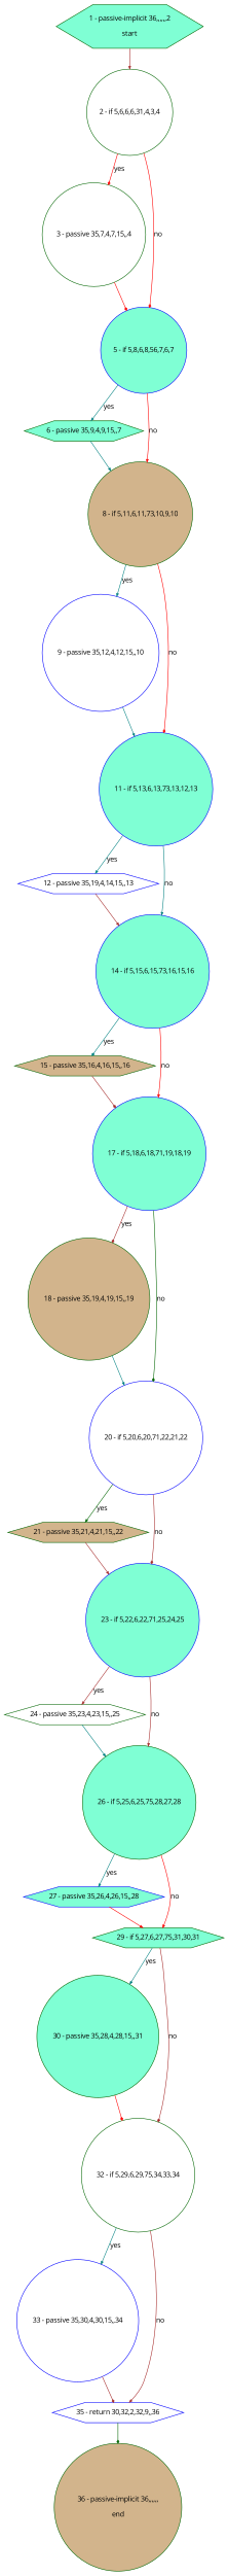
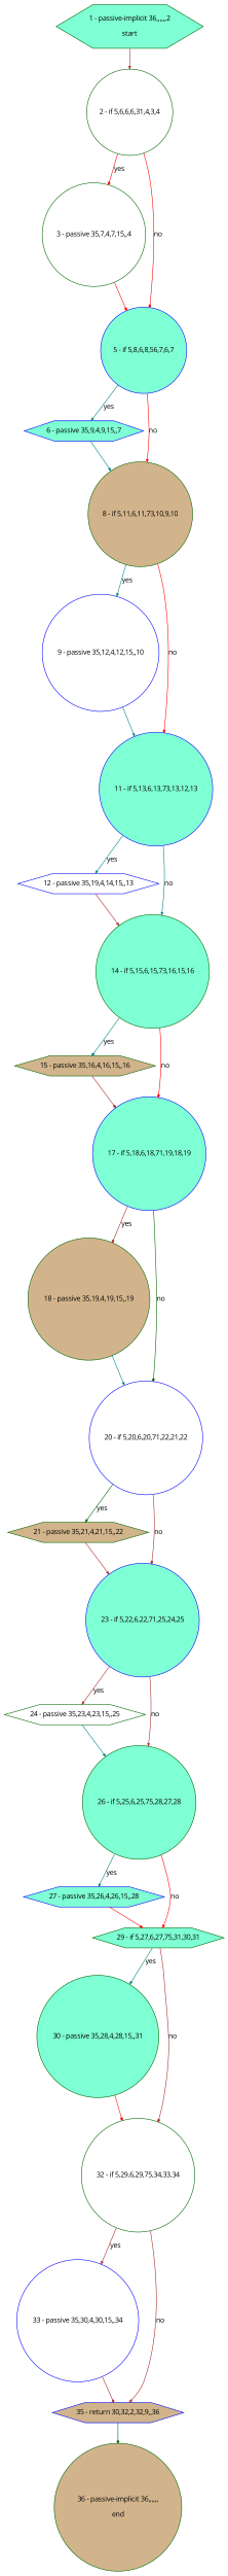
  digraph {
    bgcolor=white
    compound=true
    fillcolor="#FFFFCC"
    fontname="Open Sans"
    fontsize=12
    pack=true
    packmode=clust
    style="rounded,filled"
    node [color=darkgreen compound=true fillcolor=aquamarine fixedsize=false fontname="Open Sans" fontsize=12 node_initialized=no shape=circle style=filled]
    edge [arrowhead=normal arrowsize=0.5 arrowtail=none color=brown compound=true dir=forward fontcolor=black fontname="Open Sans" fontsize=12]
    n1 [fillcolor=white label="2 - if 5,6,6,6,31,4,3,4"]
    n2 [fillcolor=white label="3 - passive 35,7,4,7,15,,4"]
    n3 [color=blue label="5 - if 5,8,6,8,56,7,6,7"]
-   n4 [label="6 - passive 35,9,4,9,15,,7" shape=hexagon]
+   n4 [color=blue label="6 - passive 35,9,4,9,15,,7" shape=hexagon]
    n5 [fillcolor=tan label="8 - if 5,11,6,11,73,10,9,10"]
    n6 [label="1 - passive-implicit 36,,,,,,2\n\nstart" shape=hexagon]
    n7 [color=blue fillcolor=white label="9 - passive 35,12,4,12,15,,10"]
    n8 [color=blue label="11 - if 5,13,6,13,73,13,12,13"]
    n9 [color=blue fillcolor=white label="12 - passive 35,19,4,14,15,,13" shape=hexagon]
-   n10 [color=blue label="14 - if 5,15,6,15,73,16,15,16"]
+   n10 [label="14 - if 5,15,6,15,73,16,15,16"]
    n11 [fillcolor=tan label="15 - passive 35,16,4,16,15,,16" shape=hexagon]
    n12 [color=blue label="17 - if 5,18,6,18,71,19,18,19"]
    n13 [fillcolor=tan label="18 - passive 35,19,4,19,15,,19"]
    n14 [color=blue fillcolor=white label="20 - if 5,20,6,20,71,22,21,22"]
    n15 [fillcolor=tan label="21 - passive 35,21,4,21,15,,22" shape=hexagon]
    n16 [color=blue label="23 - if 5,22,6,22,71,25,24,25"]
    n17 [fillcolor=white label="24 - passive 35,23,4,23,15,,25" shape=hexagon]
    n18 [label="26 - if 5,25,6,25,75,28,27,28"]
    n19 [color=blue label="27 - passive 35,26,4,26,15,,28" shape=hexagon]
    n20 [label="29 - if 5,27,6,27,75,31,30,31" shape=hexagon]
    n21 [label="30 - passive 35,28,4,28,15,,31"]
    n22 [fillcolor=white label="32 - if 5,29,6,29,75,34,33,34"]
    n23 [color=blue fillcolor=white label="33 - passive 35,30,4,30,15,,34"]
-   n24 [color=blue fillcolor=white label="35 - return 30,32,2,32,9,,36" shape=hexagon]
+   n24 [color=blue fillcolor=tan label="35 - return 30,32,2,32,9,,36" shape=hexagon]
    n25 [fillcolor=tan label="36 - passive-implicit 36,,,,,,\n\nend"]
    n1 -> n2 [arrowhead=diamond color=red label=yes]
    n1 -> n3 [arrowhead=diamond color=red label=no]
    n2 -> n3 [arrowhead=diamond color=red]
    n3 -> n4 [color=teal label=yes]
    n3 -> n5 [color=red label=no]
    n4 -> n5 [color=teal]
    n5 -> n7 [color=teal label=yes]
    n5 -> n8 [arrowhead=diamond color=red label=no]
    n6 -> n1
    n7 -> n8 [color=teal]
    n8 -> n9 [color=teal label=yes]
    n8 -> n10 [color=teal label=no]
    n9 -> n10
    n10 -> n11 [arrowhead=diamond color=teal label=yes]
-   n10 -> n12 [color=red label=no]
+   n10 -> n12 [arrowhead=diamond color=red label=no]
    n11 -> n12 [arrowhead=diamond]
    n12 -> n13 [arrowhead=diamond label=yes]
    n12 -> n14 [arrowhead=diamond color=darkgreen label=no]
    n13 -> n14 [color=teal]
    n14 -> n15 [color=darkgreen label=yes]
    n14 -> n16 [arrowhead=diamond label=no]
    n15 -> n16
    n16 -> n17 [label=yes]
    n16 -> n18 [label=no]
    n17 -> n18 [color=teal]
    n18 -> n19 [color=teal label=yes]
    n18 -> n20 [color=red label=no]
    n19 -> n20 [color=red]
    n20 -> n21 [color=teal label=yes]
    n20 -> n22 [arrowhead=diamond label=no]
    n21 -> n22 [arrowhead=diamond color=red]
-   n22 -> n23 [color=teal label=yes]
+   n22 -> n23 [label=yes]
    n22 -> n24 [label=no]
    n23 -> n24 [arrowhead=diamond]
    n24 -> n25 [arrowhead=diamond color=darkgreen]
  }
